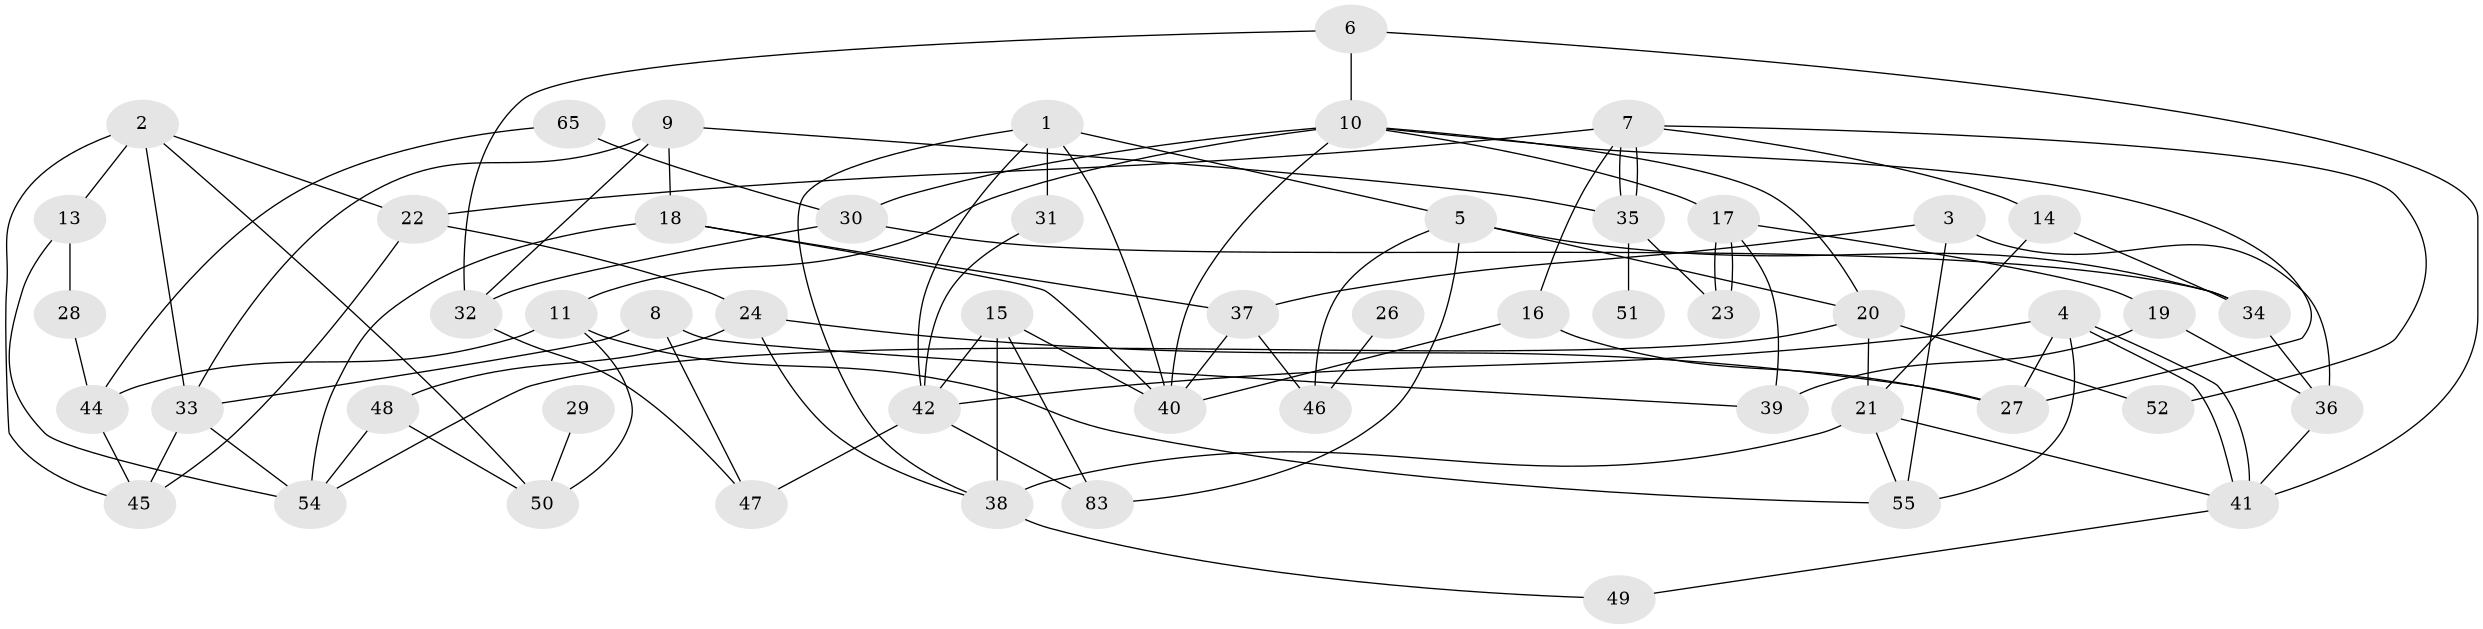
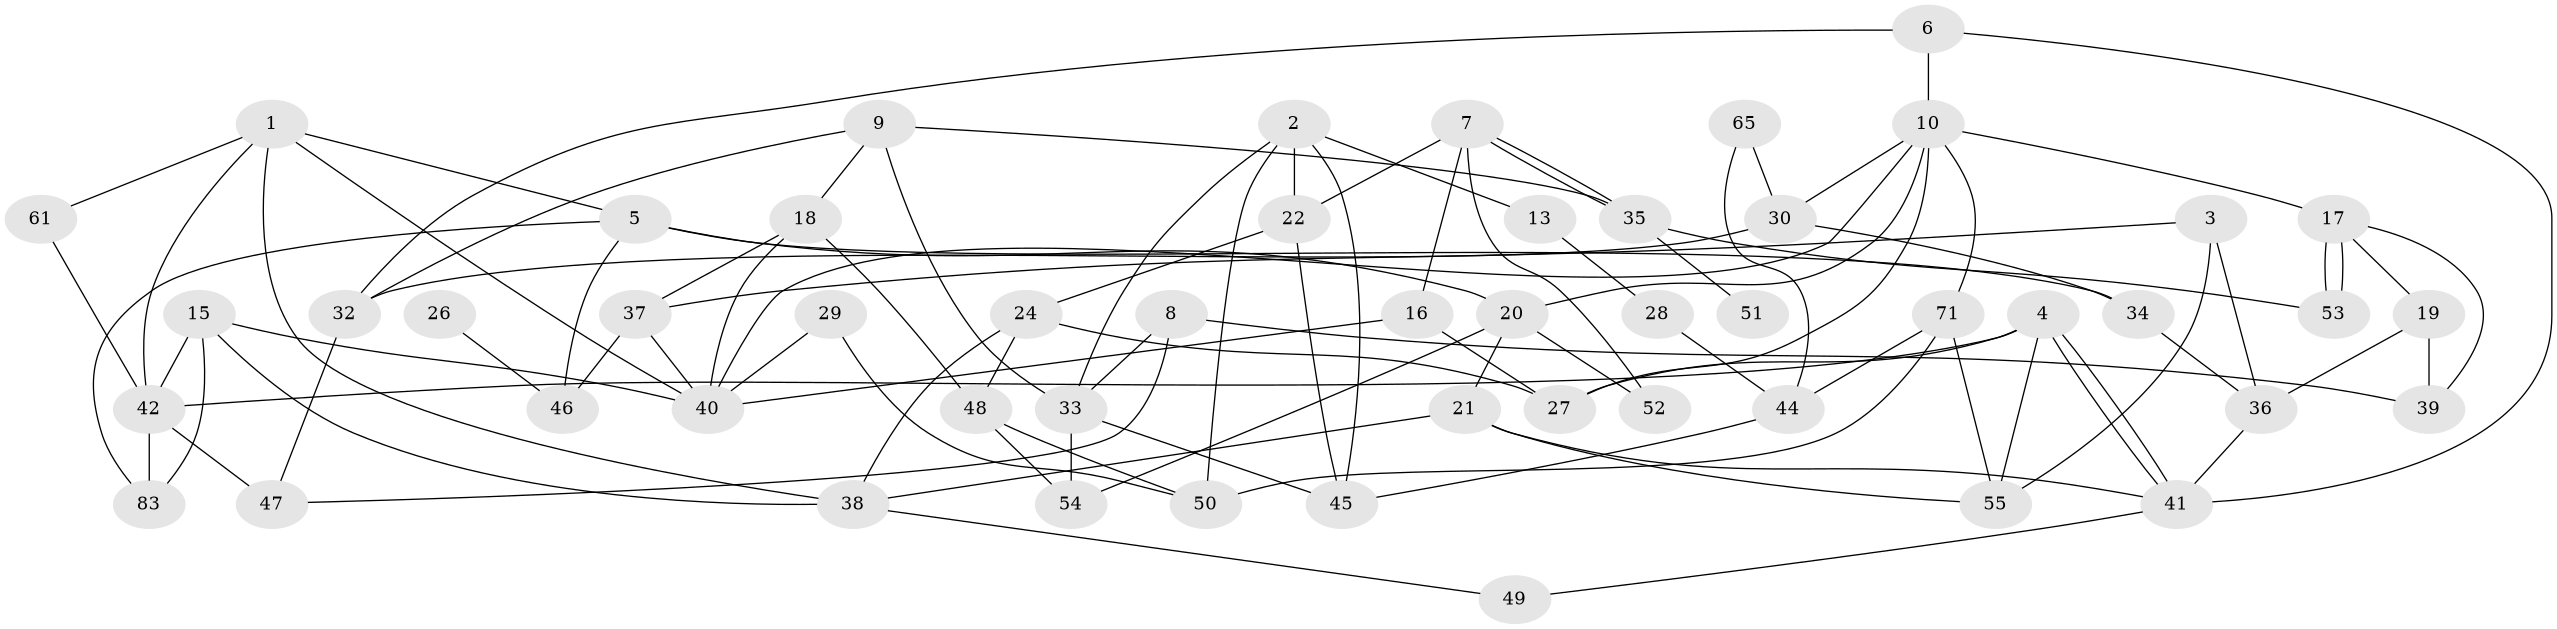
  graph {
    node [color=gray90 style=filled]
    1
    5
-   31
+   31 [label=61]
    38
    40
    42
    20
    34
    n9 [label=83]
    46
    49
    47
    2
    13
    22
    33
    45
    50
    28
    54
    24
    3
    36
    37
    55
    41
    4
    27
    52
    21
    6
    10
    32
-   11
+   11 [label=71]
    30
    17
    7
-   14
    16
    35
-   53 [label=23]
+   53
    51
    8
    39
    9
    18
    44
    29
    15
    19
    48
    n52 [label=65]
    26
    1 -- 5
    1 -- 31
    1 -- 38
    1 -- 40
    1 -- 42
    5 -- 20
    5 -- 34
    5 -- n9
    5 -- 46
    31 -- 42
    38 -- 49
    42 -- n9
    42 -- 47
    20 -- 54
    20 -- 52
    20 -- 21
    34 -- 36
    2 -- 13
    2 -- 22
    2 -- 33
    2 -- 45
    2 -- 50
    13 -- 28
-   13 -- 54
    22 -- 45
    22 -- 24
    33 -- 45
    33 -- 54
    28 -- 44
    24 -- 38
    24 -- 27
    24 -- 48
    3 -- 36
    3 -- 37
    3 -- 55
    36 -- 41
    37 -- 40
    37 -- 46
    41 -- 49
    4 -- 42
    4 -- 55
    4 -- 41
    4 -- 41
    4 -- 27
    21 -- 38
    21 -- 55
    21 -- 41
    6 -- 41
    6 -- 10
    6 -- 32
    10 -- 40
    10 -- 20
    10 -- 27
    10 -- 11
    10 -- 30
    10 -- 17
    32 -- 47
    11 -- 50
    11 -- 55
    11 -- 44
    30 -- 34
    30 -- 32
    17 -- 53
    17 -- 53
    17 -- 39
    17 -- 19
    7 -- 22
    7 -- 52
-   7 -- 14
    7 -- 16
    7 -- 35
    7 -- 35
-   14 -- 34
-   14 -- 21
    16 -- 40
    16 -- 27
    35 -- 53
    35 -- 51
    8 -- 47
    8 -- 33
    8 -- 39
    9 -- 33
    9 -- 32
    9 -- 35
    9 -- 18
    18 -- 40
-   18 -- 54
+   18 -- 48
    18 -- 37
    44 -- 45
+   29 -- 40
    29 -- 50
    15 -- 38
    15 -- 40
    15 -- 42
    15 -- n9
    19 -- 36
    19 -- 39
    48 -- 50
    48 -- 54
    n52 -- 30
    n52 -- 44
    26 -- 46
  }
